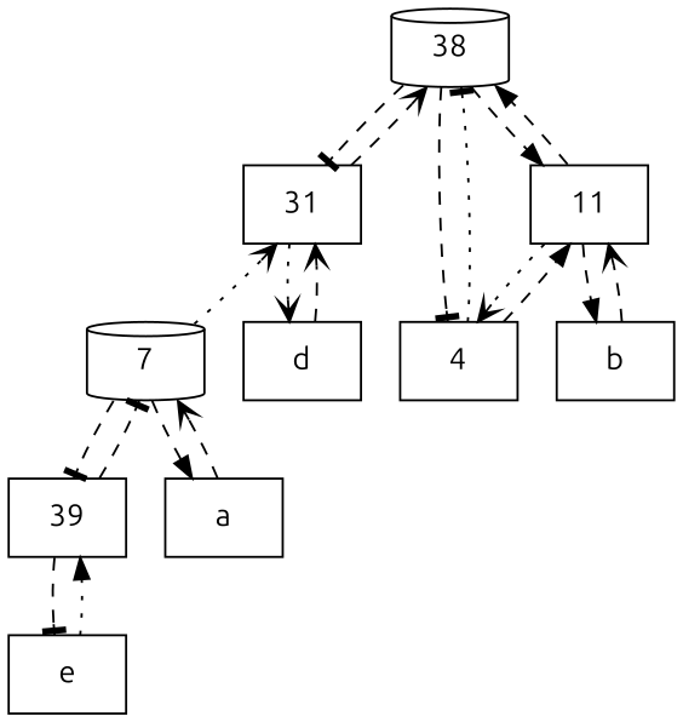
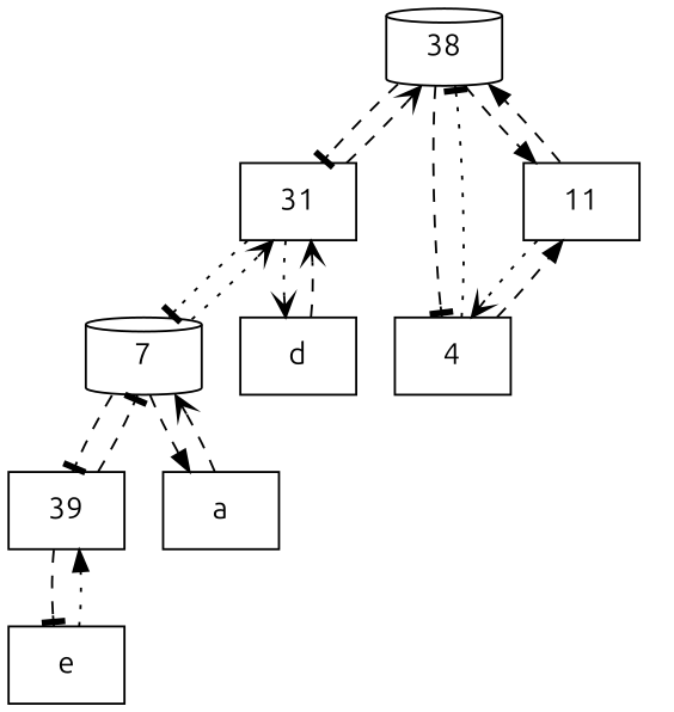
  digraph {
    fontname=Ubuntu
    node [fontname=Ubuntu shape=box]
    edge [arrowhead=tee fontname=Ubuntu style=dashed]
    38 [shape=cylinder]
    31
    7 [shape=cylinder]
    d
    11
    4
    39
    a
-   b
    e
    38 -> 31
    38 -> 11 [arrowhead=normal]
    38 -> 4
    31 -> 38 [arrowhead=vee]
+   31 -> 7 [style=dotted]
    31 -> d [arrowhead=vee style=dotted]
    7 -> 31 [arrowhead=vee style=dotted]
    7 -> 39
    7 -> a [arrowhead=normal]
    d -> 31 [arrowhead=vee]
    11 -> 38 [arrowhead=normal]
    11 -> 4 [arrowhead=vee style=dotted]
-   11 -> b [arrowhead=normal]
    4 -> 38 [style=dotted]
    4 -> 11 [arrowhead=normal]
    39 -> 7
    39 -> e
    a -> 7 [arrowhead=vee]
-   b -> 11 [arrowhead=vee]
    e -> 39 [arrowhead=normal style=dotted]
  }
